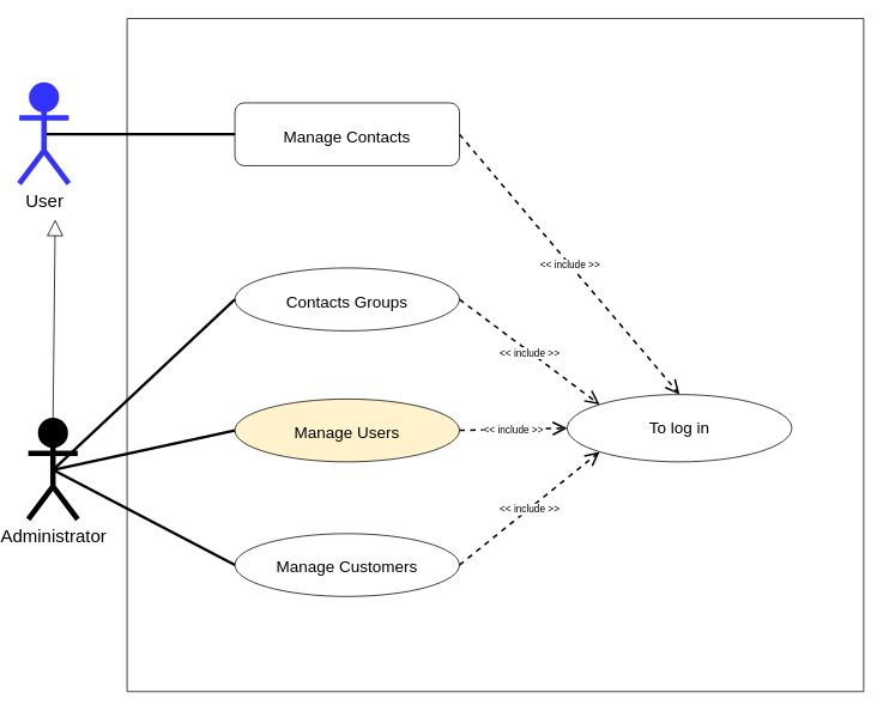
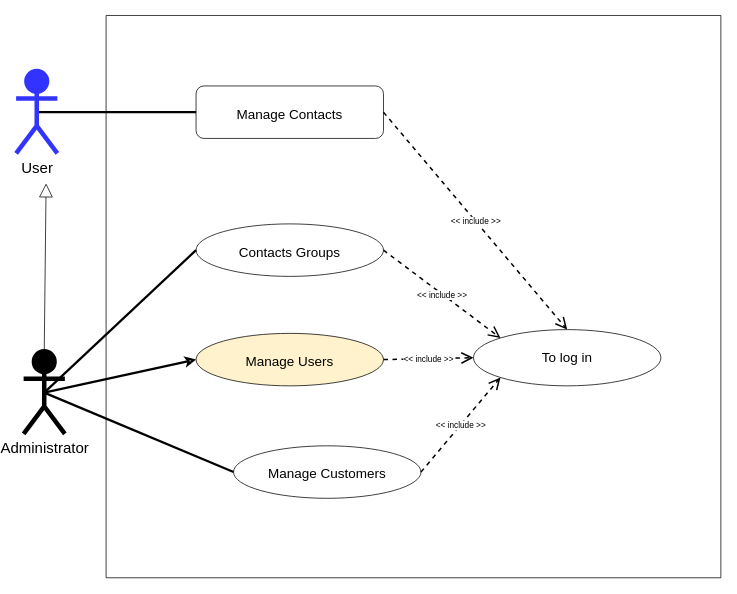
  <mxCell id="0" />
  <mxCell id="1" parent="0" />
  <mxCell id="2" value="" style="swimlane;startSize=0;rounded=0;sketch=0;" parent="1" vertex="1"><mxGeometry x="140" y="20" width="820" height="750" as="geometry"><mxRectangle x="280" y="40" width="50" height="40" as="alternateBounds" /></mxGeometry></mxCell>
  <mxCell id="3" style="edgeStyle=none;rounded=1;sketch=0;orthogonalLoop=1;jettySize=auto;html=1;exitX=0;exitY=0.5;exitDx=0;exitDy=0;entryX=0;entryY=0.5;entryDx=0;entryDy=0;endArrow=none;endFill=0;strokeWidth=4;" parent="2" edge="1"><mxGeometry relative="1" as="geometry"><mxPoint x="104" y="530" as="sourcePoint" /><mxPoint x="104" y="530" as="targetPoint" /></mxGeometry></mxCell>
  <mxCell id="4" value="To log in" style="ellipse;whiteSpace=wrap;html=1;align=center;fontSize=18;" parent="2" vertex="1"><mxGeometry x="490" y="419" width="250" height="75" as="geometry" /></mxCell>
  <mxCell id="5" value="Manage Contacts" style="whiteSpace=wrap;html=1;align=center;fontSize=18;spacingTop=5;rounded=1;" parent="2" vertex="1"><mxGeometry x="120" y="94" width="250" height="70" as="geometry" /></mxCell>
  <mxCell id="6" value="Manage Users" style="ellipse;whiteSpace=wrap;html=1;align=center;fontSize=18;spacingTop=5;fillColor=#fff2cc;" parent="2" vertex="1"><mxGeometry x="120" y="424" width="250" height="70" as="geometry" /></mxCell>
  <mxCell id="7" value="&amp;lt;&amp;lt; include &amp;gt;&amp;gt;" style="endArrow=open;endSize=12;dashed=1;html=1;rounded=1;shadow=0;sketch=0;strokeWidth=2;exitX=1;exitY=0.5;exitDx=0;exitDy=0;entryX=0;entryY=0.5;entryDx=0;entryDy=0;" parent="2" source="6" target="4" edge="1"><mxGeometry width="160" relative="1" as="geometry"><mxPoint x="340.0" y="619" as="sourcePoint" /><mxPoint x="520" y="444" as="targetPoint" /><mxPoint y="1" as="offset" /></mxGeometry></mxCell>
  <mxCell id="8" value="&amp;lt;&amp;lt; include &amp;gt;&amp;gt;" style="endArrow=open;endSize=12;dashed=1;html=1;rounded=1;shadow=0;sketch=0;strokeWidth=2;exitX=1;exitY=0.5;exitDx=0;exitDy=0;entryX=0.5;entryY=0;entryDx=0;entryDy=0;" parent="2" source="5" target="4" edge="1"><mxGeometry width="160" relative="1" as="geometry"><mxPoint x="370" y="259" as="sourcePoint" /><mxPoint x="530" y="256.5" as="targetPoint" /><mxPoint y="1" as="offset" /></mxGeometry></mxCell>
  <mxCell id="9" value="Contacts Groups" style="ellipse;whiteSpace=wrap;html=1;align=center;fontSize=18;spacingTop=5;" vertex="1" parent="2"><mxGeometry x="120" y="278" width="250" height="70" as="geometry" /></mxCell>
- <mxCell id="10" value="Manage Customers" style="ellipse;whiteSpace=wrap;html=1;align=center;fontSize=18;spacingTop=5;" vertex="1" parent="2"><mxGeometry x="120" y="574" width="250" height="70" as="geometry" /></mxCell>
+ <mxCell id="10" value="Manage Customers" style="ellipse;whiteSpace=wrap;html=1;align=center;fontSize=18;spacingTop=5;" vertex="1" parent="2"><mxGeometry x="170" y="574" width="250" height="70" as="geometry" /></mxCell>
  <mxCell id="11" value="&amp;lt;&amp;lt; include &amp;gt;&amp;gt;" style="endArrow=open;endSize=12;dashed=1;html=1;rounded=1;shadow=0;sketch=0;strokeWidth=2;exitX=1;exitY=0.5;exitDx=0;exitDy=0;entryX=0;entryY=1;entryDx=0;entryDy=0;" edge="1" parent="2" source="10" target="4"><mxGeometry width="160" relative="1" as="geometry"><mxPoint x="380" y="513" as="sourcePoint" /><mxPoint x="615" y="336.5" as="targetPoint" /><mxPoint y="1" as="offset" /></mxGeometry></mxCell>
  <mxCell id="12" value="&amp;lt;&amp;lt; include &amp;gt;&amp;gt;" style="endArrow=open;endSize=12;dashed=1;html=1;rounded=1;shadow=0;sketch=0;strokeWidth=2;exitX=1;exitY=0.5;exitDx=0;exitDy=0;entryX=0;entryY=0;entryDx=0;entryDy=0;" edge="1" parent="2" source="9" target="4"><mxGeometry width="160" relative="1" as="geometry"><mxPoint x="380" y="469" as="sourcePoint" /><mxPoint x="500" y="466.5" as="targetPoint" /><mxPoint y="1" as="offset" /></mxGeometry></mxCell>
  <mxCell id="13" style="edgeStyle=none;rounded=0;orthogonalLoop=1;jettySize=auto;html=1;exitX=0.5;exitY=0.5;exitDx=0;exitDy=0;exitPerimeter=0;entryX=0;entryY=0.5;entryDx=0;entryDy=0;strokeWidth=3;endFill=0;endArrow=none;" parent="1" source="14" target="5" edge="1"><mxGeometry relative="1" as="geometry" /></mxCell>
  <mxCell id="14" value="User" style="shape=umlActor;verticalLabelPosition=bottom;verticalAlign=top;html=1;strokeWidth=6;fontSize=20;fillColor=#3333FF;strokeColor=#3333FF;" parent="1" vertex="1"><mxGeometry x="20" y="94" width="55" height="110" as="geometry" /></mxCell>
- <mxCell id="15" style="edgeStyle=none;rounded=0;orthogonalLoop=1;jettySize=auto;html=1;exitX=0.5;exitY=0.5;exitDx=0;exitDy=0;exitPerimeter=0;entryX=0;entryY=0.5;entryDx=0;entryDy=0;strokeWidth=3;endFill=0;endArrow=none;" parent="1" source="16" target="6" edge="1"><mxGeometry relative="1" as="geometry" /></mxCell>
+ <mxCell id="15" style="edgeStyle=none;rounded=0;orthogonalLoop=1;jettySize=auto;html=1;exitX=0.5;exitY=0.5;exitDx=0;exitDy=0;exitPerimeter=0;entryX=0;entryY=0.5;entryDx=0;entryDy=0;strokeWidth=3;endFill=0;endArrow=classic;" parent="1" source="16" target="6" edge="1"><mxGeometry relative="1" as="geometry" /></mxCell>
  <mxCell id="16" value="Administrator" style="shape=umlActor;verticalLabelPosition=bottom;verticalAlign=top;html=1;strokeWidth=6;fontSize=20;fillColor=#000000;strokeColor=#000000;" parent="1" vertex="1"><mxGeometry x="30" y="468" width="55" height="110" as="geometry" /></mxCell>
  <mxCell id="17" value="" style="endArrow=block;endSize=16;endFill=0;html=1;rounded=0;exitX=0.5;exitY=0;exitDx=0;exitDy=0;exitPerimeter=0;" parent="1" source="16" edge="1"><mxGeometry width="160" relative="1" as="geometry"><mxPoint x="30" y="404" as="sourcePoint" /><mxPoint x="60" y="244" as="targetPoint" /></mxGeometry></mxCell>
  <mxCell id="18" style="edgeStyle=none;rounded=0;orthogonalLoop=1;jettySize=auto;html=1;exitX=0.5;exitY=0.5;exitDx=0;exitDy=0;exitPerimeter=0;entryX=0;entryY=0.5;entryDx=0;entryDy=0;strokeWidth=3;endFill=0;endArrow=none;" edge="1" parent="1" source="16" target="9"><mxGeometry relative="1" as="geometry"><mxPoint x="67.5" y="533" as="sourcePoint" /><mxPoint x="270" y="533" as="targetPoint" /></mxGeometry></mxCell>
  <mxCell id="19" style="edgeStyle=none;rounded=0;orthogonalLoop=1;jettySize=auto;html=1;exitX=0.5;exitY=0.5;exitDx=0;exitDy=0;exitPerimeter=0;entryX=0;entryY=0.5;entryDx=0;entryDy=0;strokeWidth=3;endFill=0;endArrow=none;" edge="1" parent="1" source="16" target="10"><mxGeometry relative="1" as="geometry"><mxPoint x="67.5" y="533" as="sourcePoint" /><mxPoint x="260" y="419" as="targetPoint" /></mxGeometry></mxCell>
